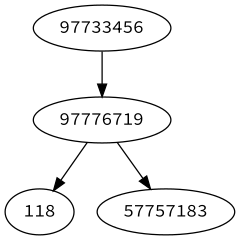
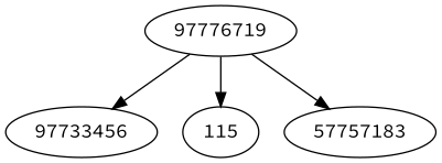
  strict digraph {
    fontname="Source Code Pro"
    node [fontname="Source Code Pro"]
    edge [fontname="Source Code Pro"]
    97733456
    97776719
-   115 [label=118]
+   115
    n4 [label=57757183]
-   97733456 -> 97776719
+   97776719 -> 97733456
    97776719 -> 115
    97776719 -> n4
  }
